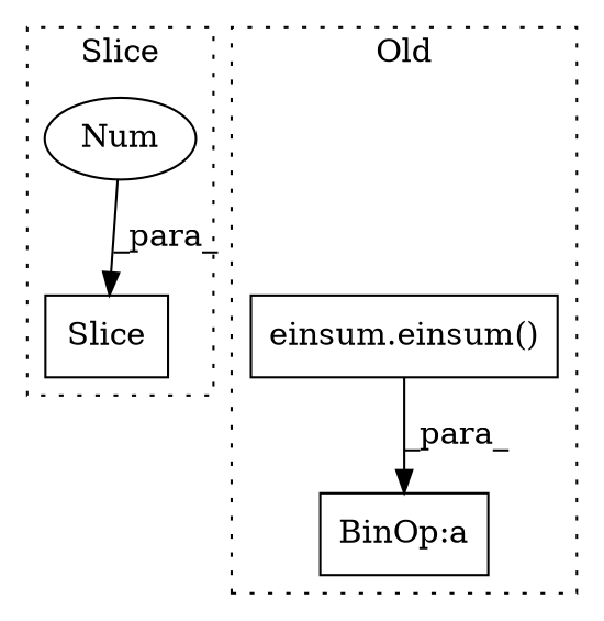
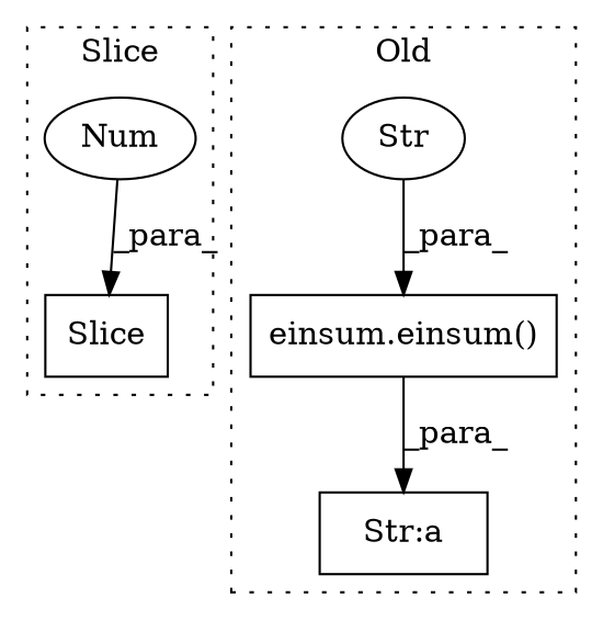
  digraph {
    node [shape=box]
    n1 [a=80 l=1 label=Slice s=3828]
    n2 [a=76 l=2 label=Num s=3829 shape=ellipse]
    n3 [a=75 l="7,1" label="einsum.einsum()" s="2558,2606"]
-   n4 [a=82 l=3 label="BinOp:a" s=2627]
+   n4 [a=82 l=3 label="Str:a" s=2627]
+   n5 [a=66 l=27 label=Str s=2565 shape=ellipse]
    subgraph cluster_1 {
      label=Slice
      style=dotted
      n1
      n2
    }
    subgraph cluster_2 {
      label=Old
      style=dotted
      n3
      n4
+     n5
    }
    n2 -> n1 [label=_para_]
    n3 -> n4 [label=_para_]
+   n5 -> n3 [label=_para_]
  }
